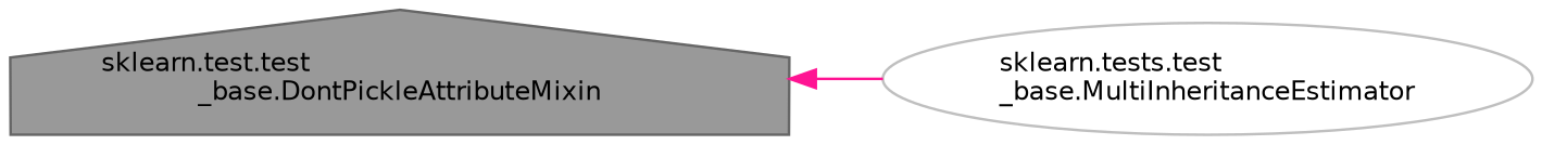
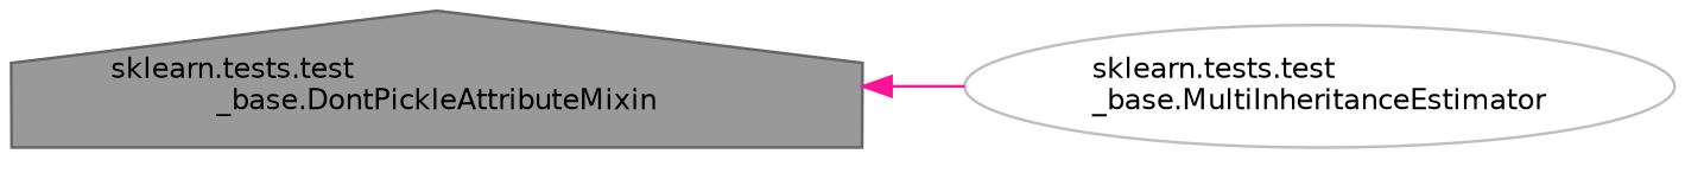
  digraph {
    rankdir=LR
    node [fontname=Helvetica fontsize=10 style=filled]
-   n1 [color=gray40 fillcolor=grey60 fontcolor=black height=0.2 label="sklearn.test.test\l_base.DontPickleAttributeMixin" shape=house width=0.4]
+   n1 [color=gray40 fillcolor=grey60 fontcolor=black height=0.2 label="sklearn.tests.test\l_base.DontPickleAttributeMixin" shape=house width=0.4]
    n2 [color=grey75 fillcolor=white height=0.2 label="sklearn.tests.test\l_base.MultiInheritanceEstimator" shape=ellipse width=0.4]
    n1 -> n2 [color=deeppink dir=back fontname=Helvetica fontsize=10 labelfontname=Helvetica labelfontsize=10 style=solid]
  }
